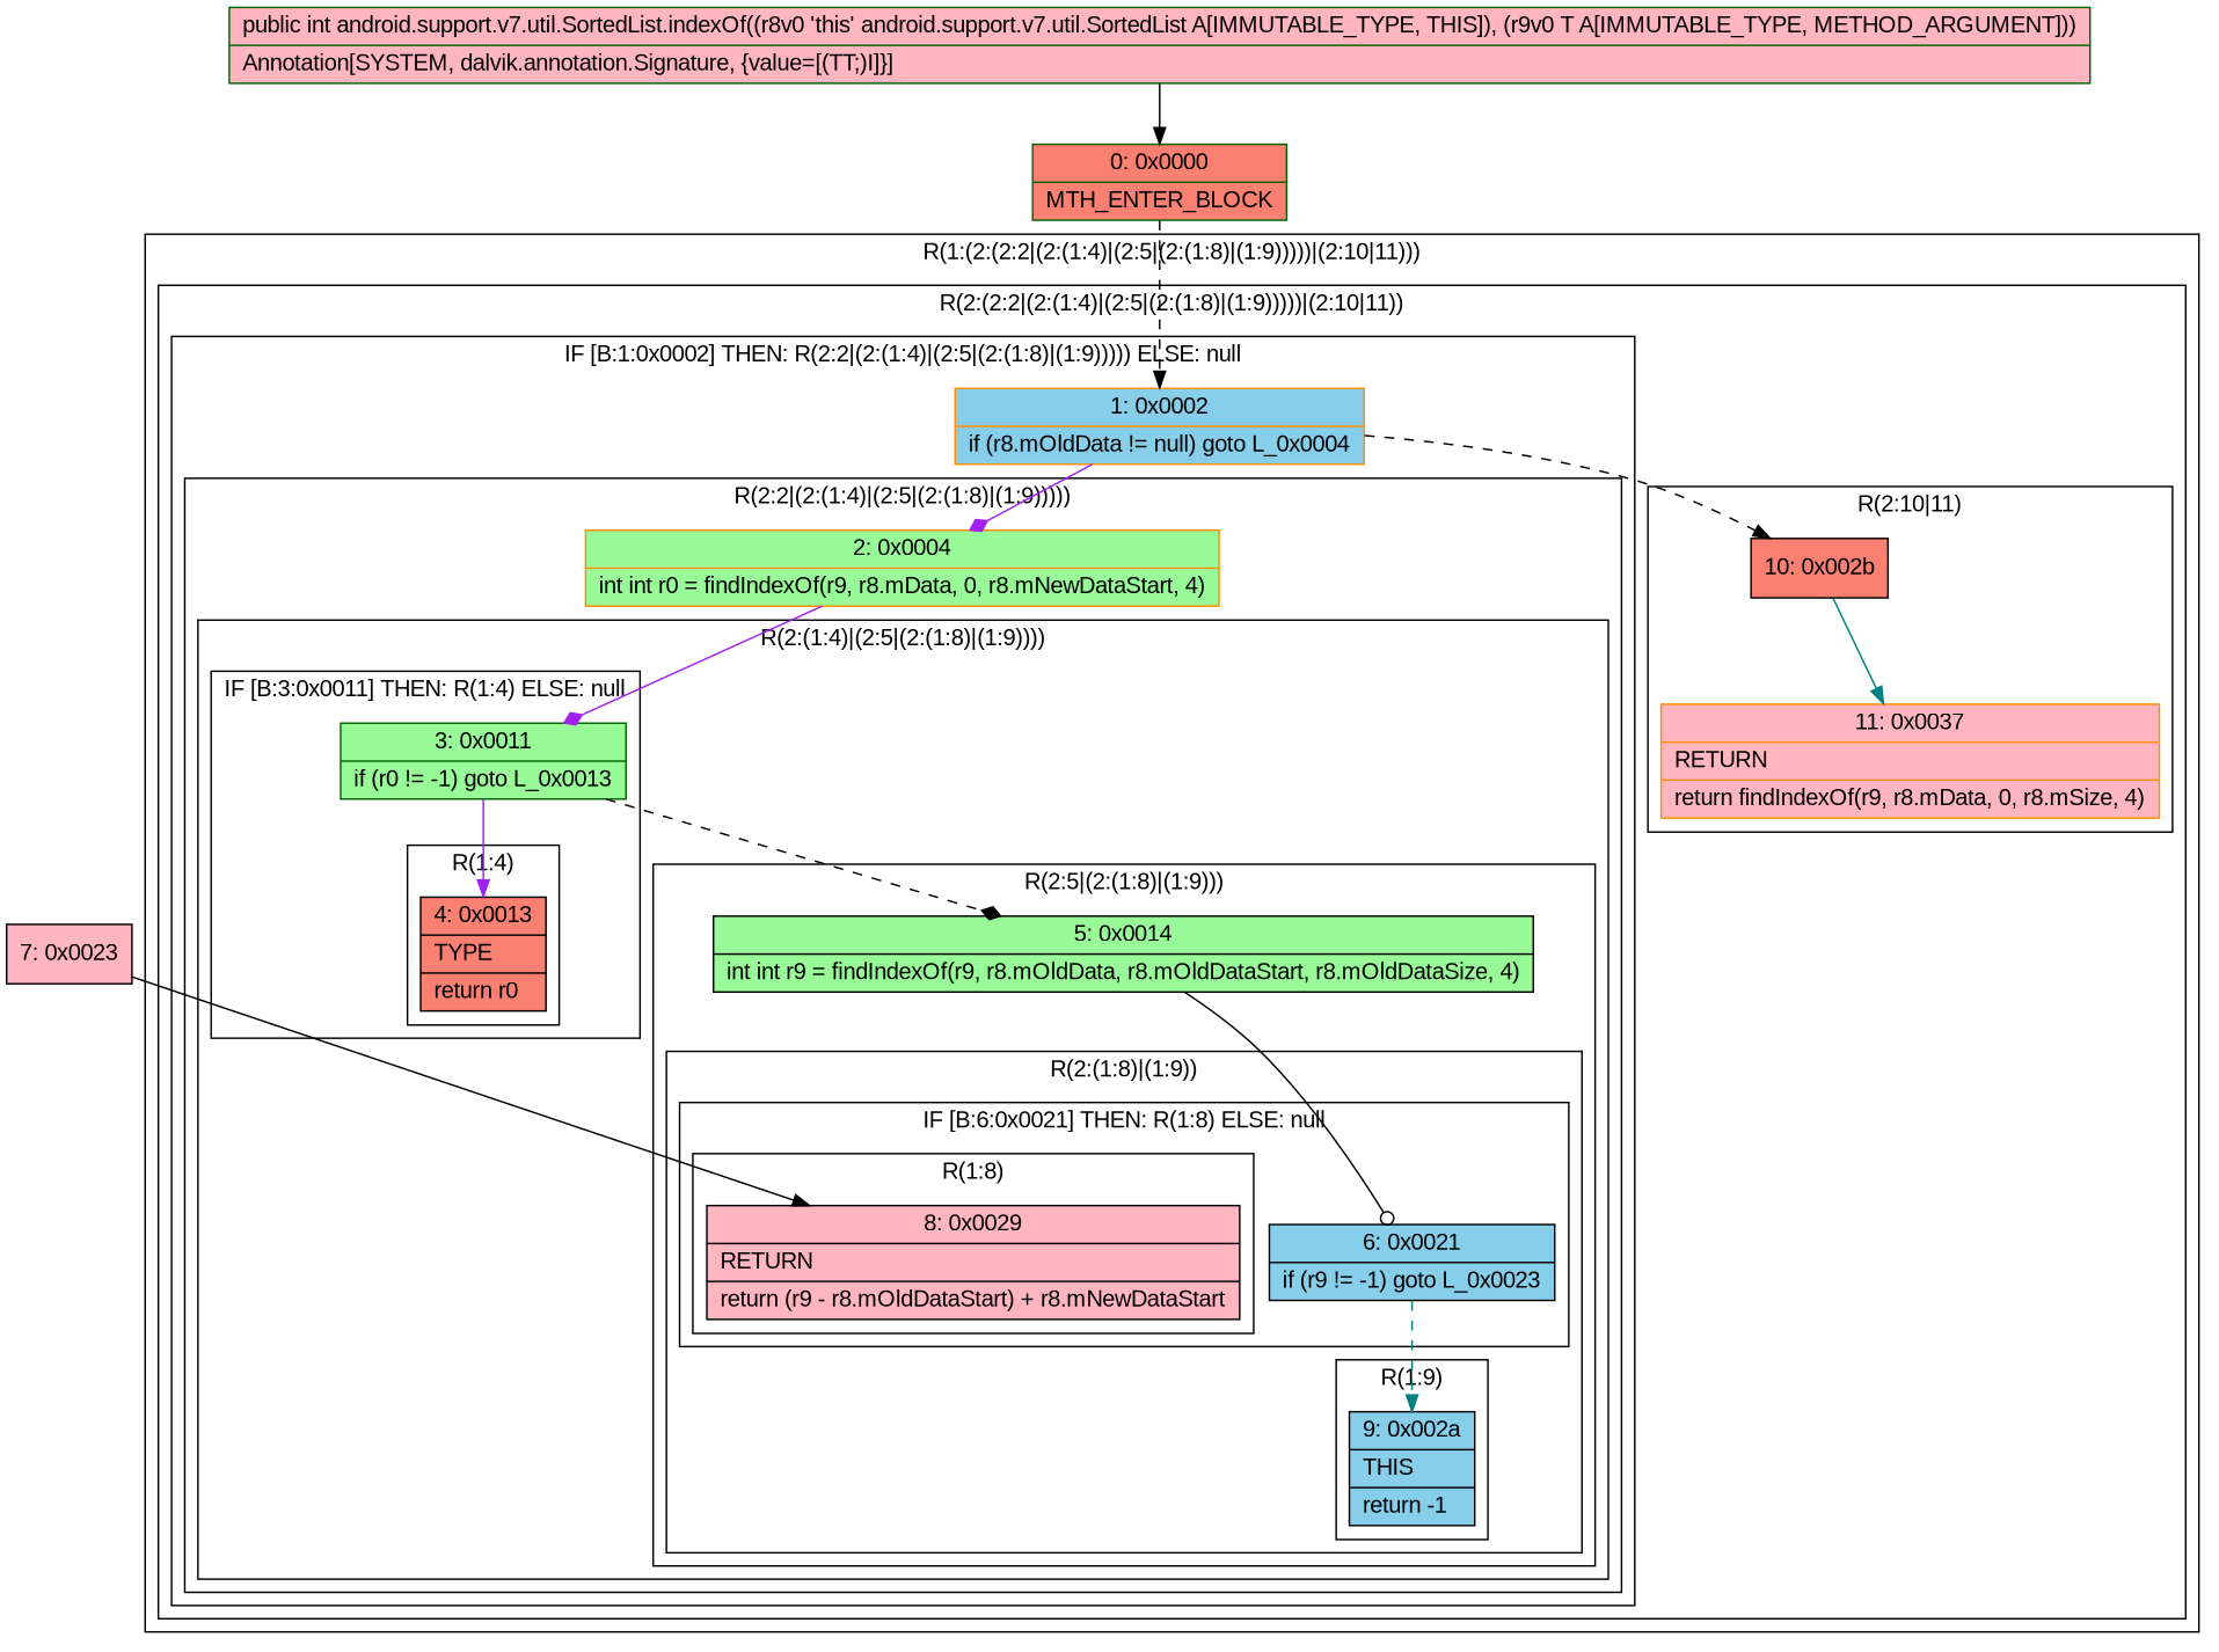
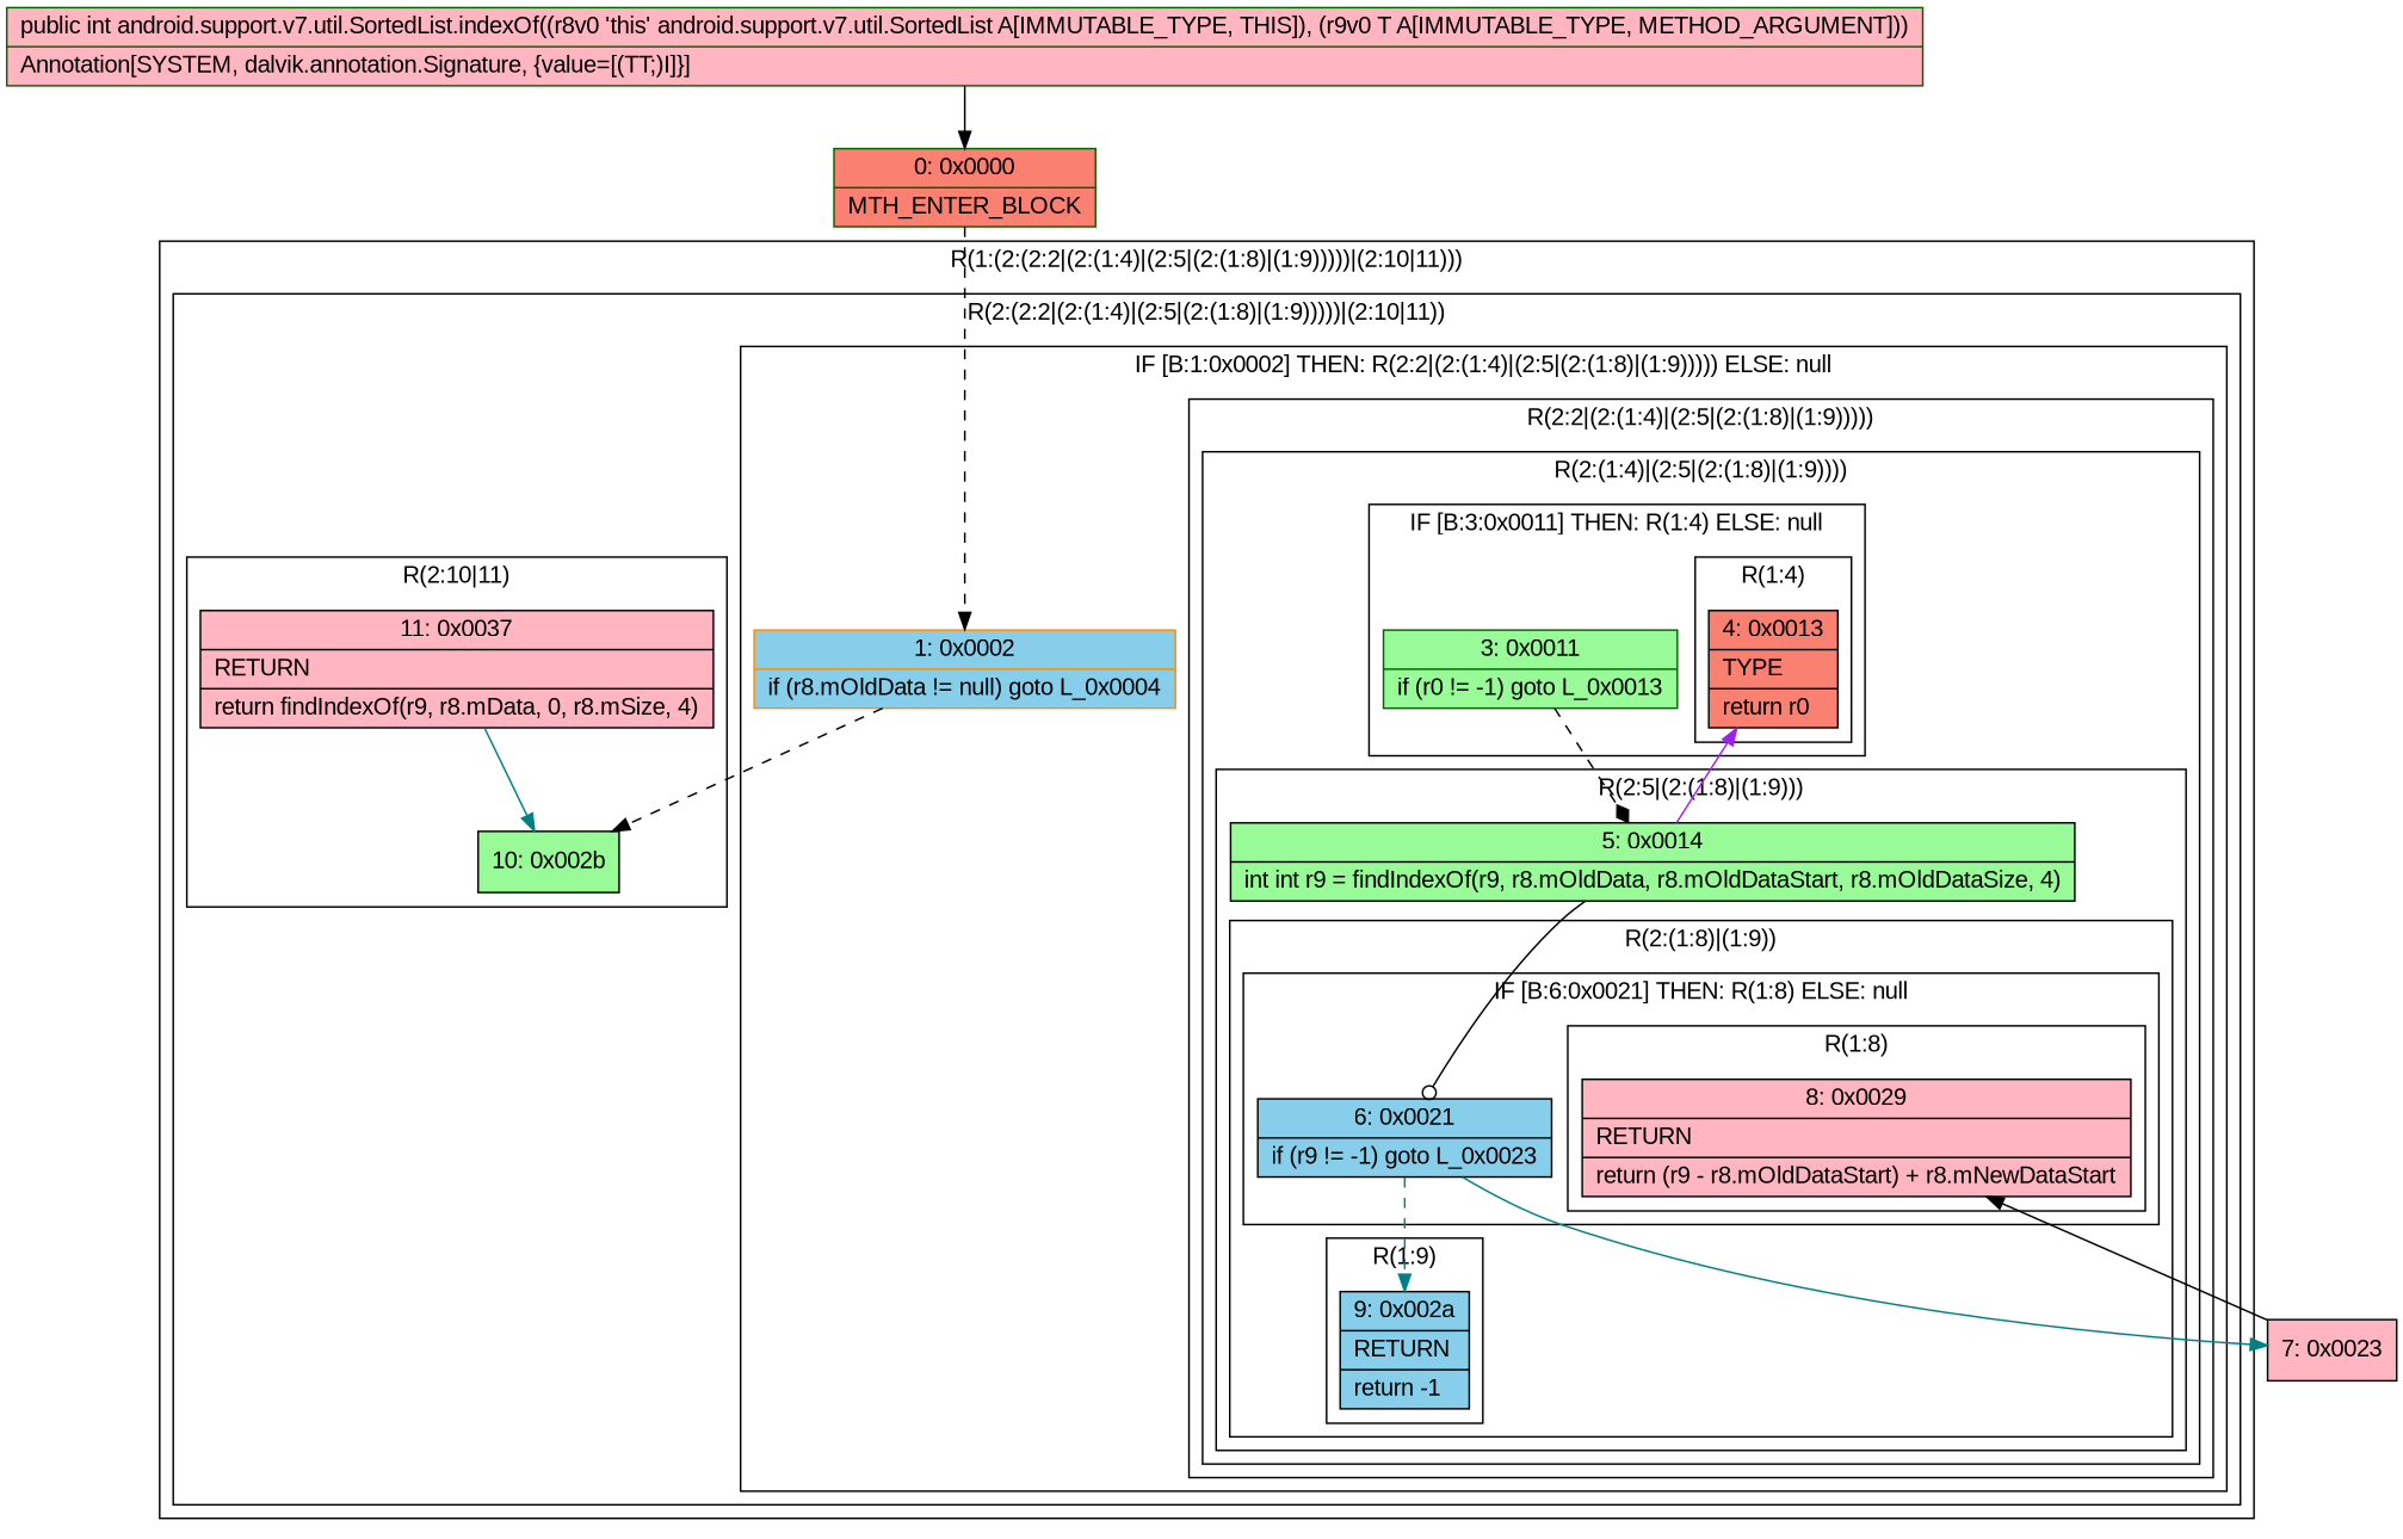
  digraph {
    fontname="Liberation Sans"
    node [color=black fillcolor=lightpink fontname="Liberation Sans" shape=record style=filled]
    edge [arrowhead=normal color=black fontname="Liberation Sans"]
    n1 [fillcolor=salmon label="{4\:\ 0x0013|TYPE\l|return r0\l}"]
    n2 [color=darkgreen fillcolor=palegreen label="{3\:\ 0x0011|if (r0 != \-1) goto L_0x0013\l}"]
    n3 [label="{8\:\ 0x0029|RETURN\l|return (r9 \- r8.mOldDataStart) + r8.mNewDataStart\l}"]
    n4 [fillcolor=skyblue label="{6\:\ 0x0021|if (r9 != \-1) goto L_0x0023\l}"]
-   n5 [fillcolor=skyblue label="{9\:\ 0x002a|THIS\l|return \-1\l}"]
+   n5 [fillcolor=skyblue label="{9\:\ 0x002a|RETURN\l|return \-1\l}"]
    n6 [fillcolor=palegreen label="{5\:\ 0x0014|int int r9 = findIndexOf(r9, r8.mOldData, r8.mOldDataStart, r8.mOldDataSize, 4)\l}"]
-   n7 [color=darkorange fillcolor=palegreen label="{2\:\ 0x0004|int int r0 = findIndexOf(r9, r8.mData, 0, r8.mNewDataStart, 4)\l}"]
    n8 [color=darkorange fillcolor=skyblue label="{1\:\ 0x0002|if (r8.mOldData != null) goto L_0x0004\l}"]
-   n9 [fillcolor=salmon label="{10\:\ 0x002b}"]
-   n10 [color=darkorange label="{11\:\ 0x0037|RETURN\l|return findIndexOf(r9, r8.mData, 0, r8.mSize, 4)\l}"]
+   n9 [fillcolor=palegreen label="{10\:\ 0x002b}"]
+   n10 [label="{11\:\ 0x0037|RETURN\l|return findIndexOf(r9, r8.mData, 0, r8.mSize, 4)\l}"]
    n11 [label="{7\:\ 0x0023}"]
    n12 [color=darkgreen fillcolor=salmon label="{0\:\ 0x0000|MTH_ENTER_BLOCK\l}"]
    n13 [color=darkgreen label="{public int android.support.v7.util.SortedList.indexOf((r8v0 'this' android.support.v7.util.SortedList A[IMMUTABLE_TYPE, THIS]), (r9v0 T A[IMMUTABLE_TYPE, METHOD_ARGUMENT]))  | Annotation[SYSTEM, dalvik.annotation.Signature, \{value=[(TT;)I]\}]\l}"]
    subgraph cluster_1 {
      label="R(1:(2:(2:2|(2:(1:4)|(2:5|(2:(1:8)|(1:9)))))|(2:10|11)))"
      subgraph cluster_2 {
        label="R(2:(2:2|(2:(1:4)|(2:5|(2:(1:8)|(1:9)))))|(2:10|11))"
        subgraph cluster_3 {
          label="IF [B:1:0x0002] THEN: R(2:2|(2:(1:4)|(2:5|(2:(1:8)|(1:9))))) ELSE: null"
          n8
          subgraph cluster_4 {
            label="R(2:2|(2:(1:4)|(2:5|(2:(1:8)|(1:9)))))"
-           n7
            subgraph cluster_5 {
              label="R(2:(1:4)|(2:5|(2:(1:8)|(1:9))))"
              subgraph cluster_6 {
                label="IF [B:3:0x0011] THEN: R(1:4) ELSE: null"
                n2
                subgraph cluster_7 {
                  label="R(1:4)"
                  n1
                }
              }
              subgraph cluster_8 {
                label="R(2:5|(2:(1:8)|(1:9)))"
                n6
                subgraph cluster_9 {
                  label="R(2:(1:8)|(1:9))"
                  subgraph cluster_10 {
                    label="IF [B:6:0x0021] THEN: R(1:8) ELSE: null"
                    n4
                    subgraph cluster_11 {
                      label="R(1:8)"
                      n3
                    }
                  }
                  subgraph cluster_12 {
                    label="R(1:9)"
                    n5
                  }
                }
              }
            }
          }
        }
        subgraph cluster_13 {
          label="R(2:10|11)"
          n9
          n10
        }
      }
    }
-   n2 -> n1 [color=purple]
+   n6 -> n1 [color=purple]
    n2 -> n6 [arrowhead=diamond style=dashed]
    n4 -> n5 [color=teal style=dashed]
+   n4 -> n11 [color=teal]
    n6 -> n4 [arrowhead=odot]
-   n7 -> n2 [arrowhead=diamond color=purple]
-   n8 -> n7 [arrowhead=diamond color=purple]
    n8 -> n9 [style=dashed]
-   n9 -> n10 [color=teal]
+   n10 -> n9 [color=teal]
    n11 -> n3
    n12 -> n8 [style=dashed]
    n13 -> n12
  }
